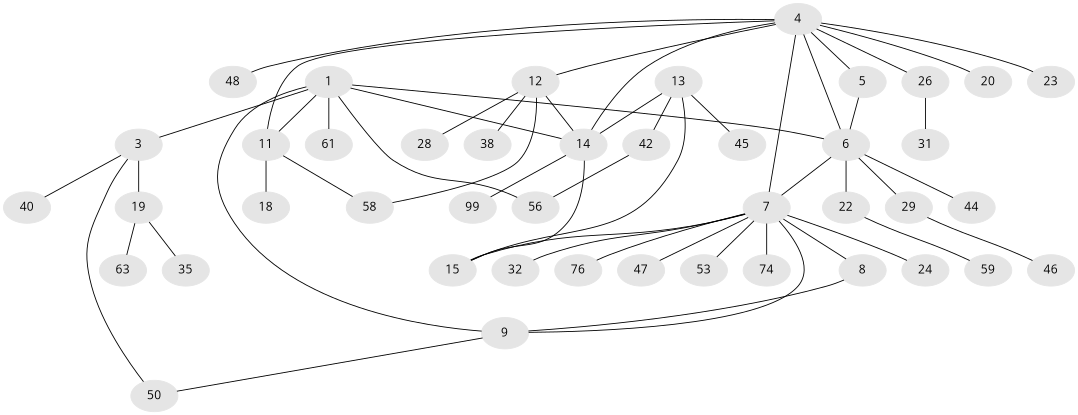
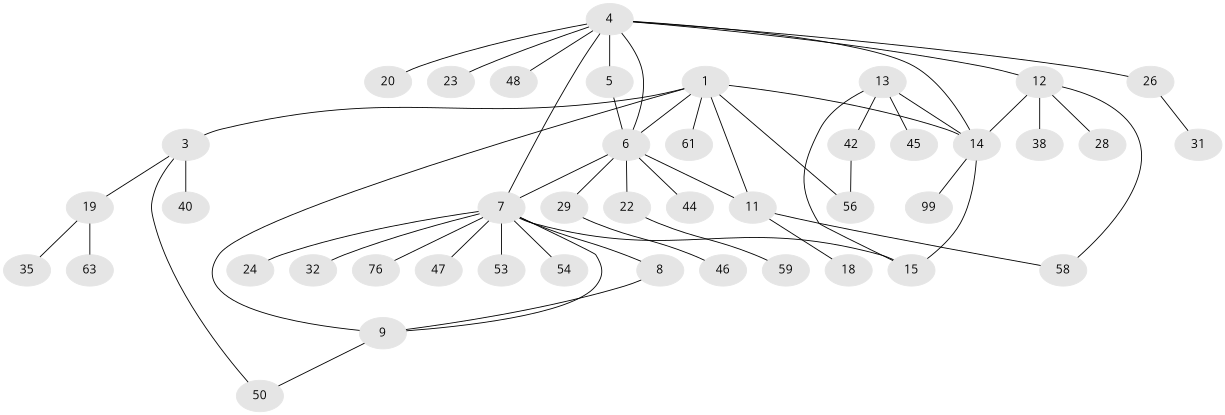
  graph {
    fontname="Open Sans"
    node [color=gray90 fontname="Open Sans" style=filled]
    edge [fontname="Open Sans"]
    1 [super="+2"]
    3 [super="+34"]
    6 [super="+25"]
    9 [super="+30"]
    11
    14 [super="+41"]
    56
    61
    19 [super="+27"]
    40 [super="+55"]
    50
    7 [super="+52"]
    22 [super="+37"]
    29
    44
    18 [super="+51"]
    58
    15 [super="+43"]
    n19 [label=99 super="+62"]
    35
    63
    4 [super="+10"]
    5 [super="+16"]
    12 [super="+21"]
    20
    23
    26
    48
    8 [super="+60"]
    24
    32
    n32 [label=76 super="+49"]
    47
    53
-   54 [label=74]
+   54
    28
    38 [super="+57"]
    31 [super="+33"]
    59
    46
    13 [super="+17"]
    42
    45
    1 -- 3 [weight=2]
    1 -- 6
    1 -- 9
    1 -- 11
    1 -- 14
    1 -- 56
    1 -- 61
    3 -- 19
    3 -- 40
    3 -- 50
    6 -- 7
    6 -- 22
    6 -- 29
    6 -- 44
    9 -- 50
    11 -- 18
    11 -- 58
    14 -- 15
    14 -- n19
    19 -- 35
    19 -- 63
    7 -- 9
    7 -- 15
    7 -- 8
    7 -- 24
    7 -- 32
    7 -- n32
    7 -- 47
    7 -- 53
    7 -- 54
    22 -- 59
    29 -- 46
    4 -- 6
-   4 -- 11
+   6 -- 11
    4 -- 14
    4 -- 7
    4 -- 5
    4 -- 12
    4 -- 20
    4 -- 23
    4 -- 26
    4 -- 48
    5 -- 6
    12 -- 14
    12 -- 58
    12 -- 28
    12 -- 38
    26 -- 31
    8 -- 9
    13 -- 14
    13 -- 15
    13 -- 42
    13 -- 45
    42 -- 56
  }
